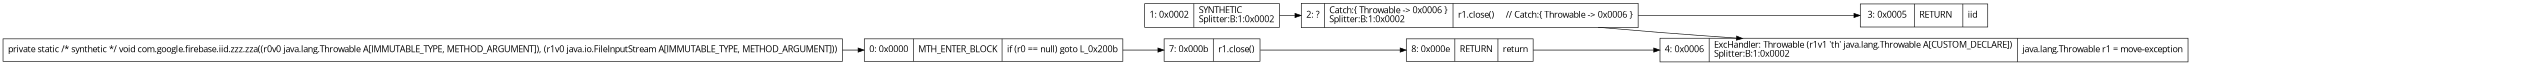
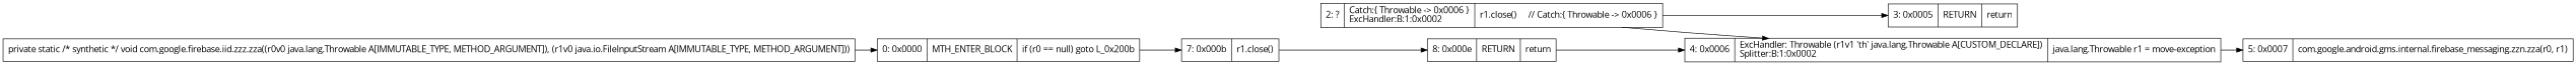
  digraph {
    fontname="Open Sans"
    rankdir=LR
    node [fontname="Open Sans" shape=record]
    edge [fontname="Open Sans"]
    n1 [label="{0\:\ 0x0000|MTH_ENTER_BLOCK\l|if (r0 == null) goto L_0x200b\l}"]
    n2 [label="{7\:\ 0x000b|r1.close()\l}"]
-   n3 [label="{1\:\ 0x0002|SYNTHETIC\lSplitter:B:1:0x0002\l}"]
-   n4 [label="{2\:\ ?|Catch:\{ Throwable \-\> 0x0006 \}\lSplitter:B:1:0x0002\l|r1.close()     \/\/ Catch:\{ Throwable \-\> 0x0006 \}\l}"]
+   n4 [label="{2\:\ ?|Catch:\{ Throwable \-\> 0x0006 \}\lExcHandler:B:1:0x0002\l|r1.close()     \/\/ Catch:\{ Throwable \-\> 0x0006 \}\l}"]
    n5 [label="{8\:\ 0x000e|RETURN\l|return\l}"]
    n6 [label="{4\:\ 0x0006|ExcHandler: Throwable (r1v1 'th' java.lang.Throwable A[CUSTOM_DECLARE])\lSplitter:B:1:0x0002\l|java.lang.Throwable r1 = move\-exception\l}"]
-   n7 [label="{3\:\ 0x0005|RETURN\l|iid\l}"]
+   n7 [label="{3\:\ 0x0005|RETURN\l|return\l}"]
+   n8 [label="{5\:\ 0x0007|com.google.android.gms.internal.firebase_messaging.zzn.zza(r0, r1)\l}"]
    n9 [label="{private static \/* synthetic *\/ void com.google.firebase.iid.zzz.zza((r0v0 java.lang.Throwable A[IMMUTABLE_TYPE, METHOD_ARGUMENT]), (r1v0 java.io.FileInputStream A[IMMUTABLE_TYPE, METHOD_ARGUMENT])) }"]
    n1 -> n2
    n2 -> n5
-   n3 -> n4
    n4 -> n6
    n4 -> n7
    n5 -> n6
+   n6 -> n8
    n9 -> n1
  }
